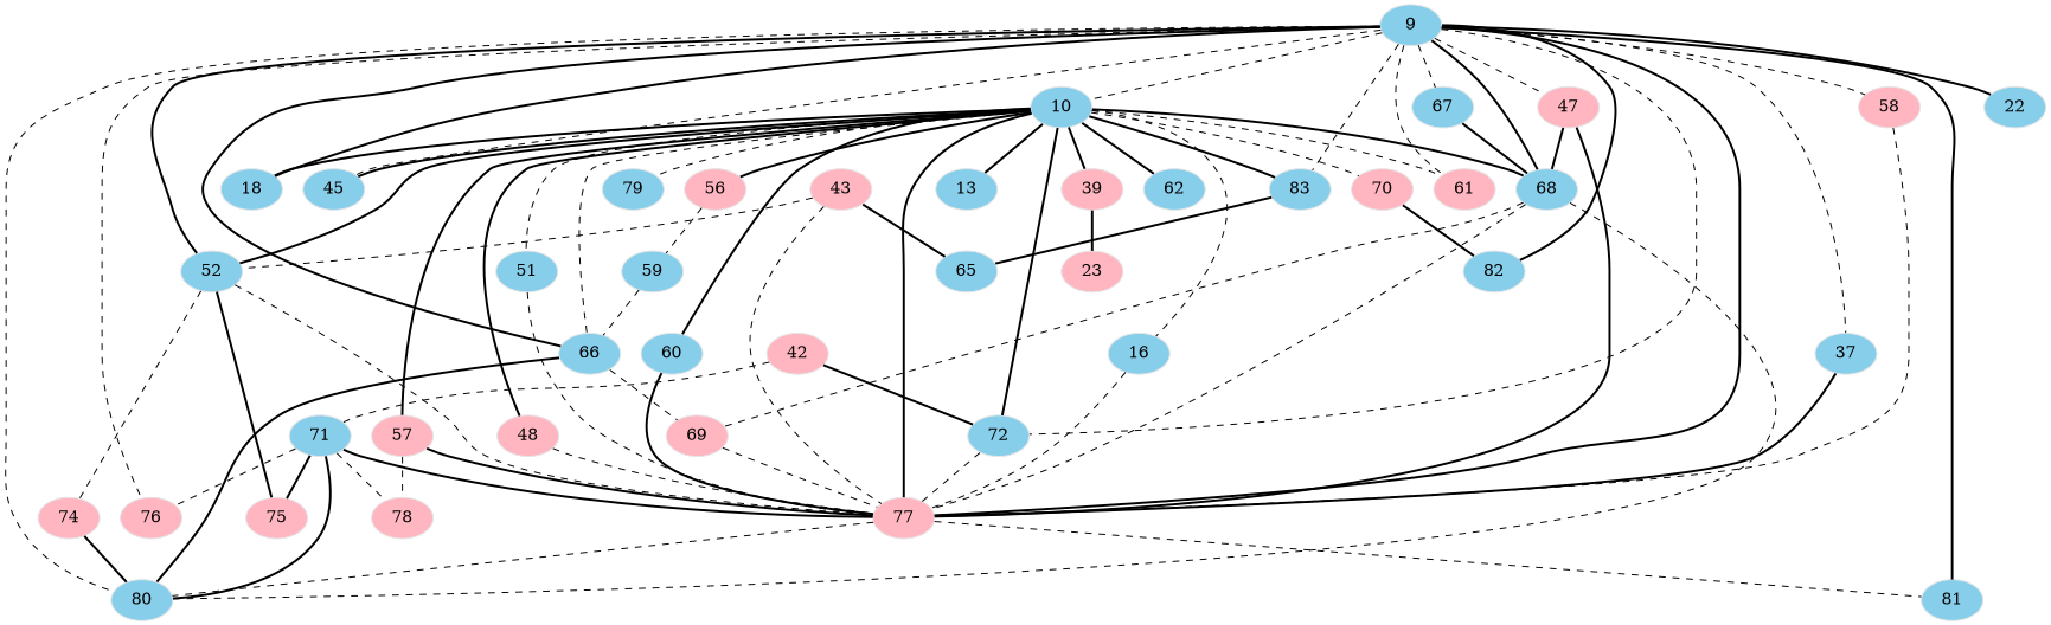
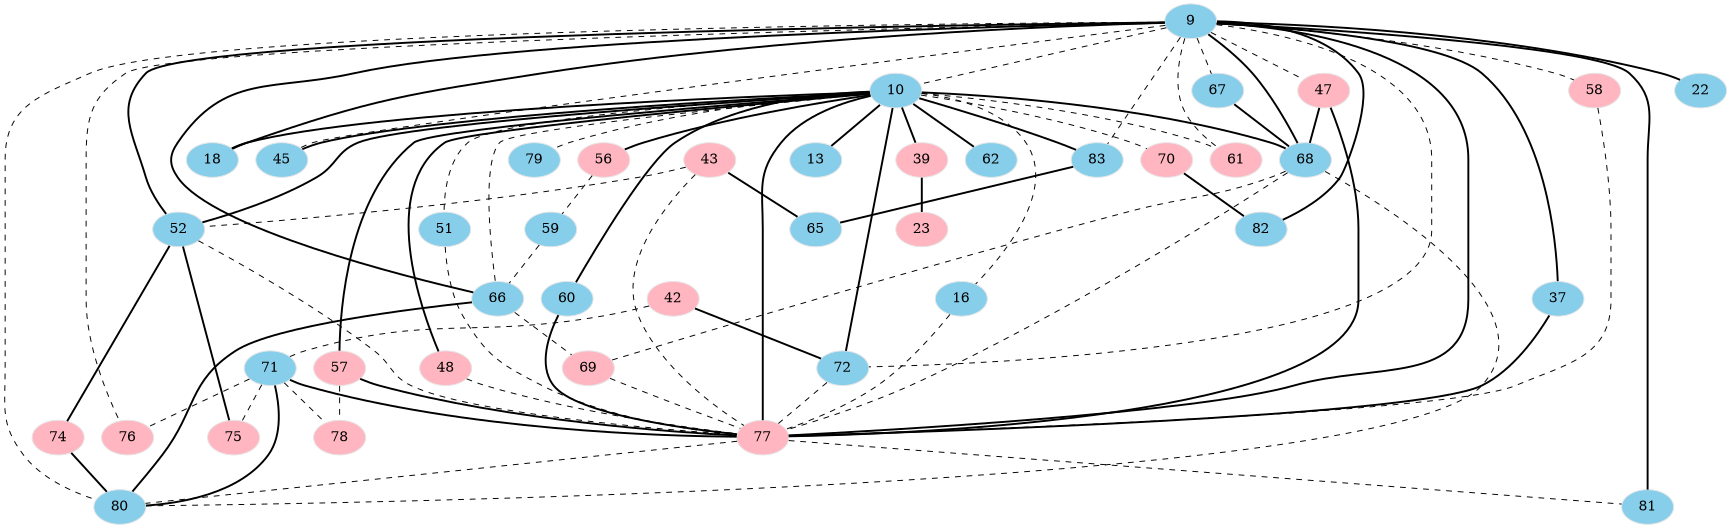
  graph {
    node [color=gray90 fillcolor=skyblue style=filled]
    edge [style=dashed]
    9 [super="+8"]
    10 [super="+7+6"]
    18
    22
    37
    45
    47 [fillcolor=lightpink super="+27"]
    52 [super="+11+32+25+49"]
    58 [fillcolor=lightpink super="+38"]
    61 [fillcolor=lightpink]
    66 [super="+55+53+46"]
    67 [super="+54"]
    68 [super="+44+5"]
    72 [super="+50"]
    76 [fillcolor=lightpink]
    77 [fillcolor=lightpink super="+73+3"]
    80 [super="+64+20"]
    81 [super="+36"]
    82
    83
    13
    16
    39 [fillcolor=lightpink]
    48 [fillcolor=lightpink]
    51
    56 [fillcolor=lightpink]
    57 [fillcolor=lightpink super="+35"]
    60
    62
    70 [fillcolor=lightpink]
    79
    74 [fillcolor=lightpink]
    75 [fillcolor=lightpink]
    69 [fillcolor=lightpink super="+33"]
    65
    23 [fillcolor=lightpink]
    59
    78 [fillcolor=lightpink]
    71 [super="+40+12+19"]
    42 [fillcolor=lightpink]
    43 [fillcolor=lightpink super="+26"]
    9 -- 10 [weight=8]
    9 -- 18 [style=bold]
    9 -- 22 [style=bold weight=2]
-   9 -- 37
+   9 -- 37 [style=bold]
    9 -- 45
    9 -- 47
    9 -- 52 [style=bold weight=4]
    9 -- 58 [weight=2]
    9 -- 61
    9 -- 66 [style=bold]
    9 -- 67 [weight=2]
    9 -- 68 [style=bold weight=4]
    9 -- 72 [weight=2]
    9 -- 76
    9 -- 77 [style=bold weight=4]
    9 -- 80 [weight=3]
    9 -- 81 [style=bold weight=2]
    9 -- 82 [style=bold]
    9 -- 83
    10 -- 18 [style=bold]
    10 -- 45 [style=bold]
    10 -- 52 [style=bold]
    10 -- 61
    10 -- 66 [weight=3]
    10 -- 68 [style=bold weight=10]
    10 -- 72 [style=bold weight=2]
    10 -- 77 [style=bold weight=9]
    10 -- 83 [style=bold]
    10 -- 13 [style=bold weight=2]
    10 -- 16
    10 -- 39 [style=bold weight=2]
    10 -- 48 [style=bold]
    10 -- 51
    10 -- 56 [style=bold weight=2]
    10 -- 57 [style=bold weight=2]
    10 -- 60 [style=bold]
    10 -- 62 [style=bold weight=2]
    10 -- 70 [weight=2]
    10 -- 79
    37 -- 77 [style=bold]
    47 -- 68 [style=bold]
    47 -- 77 [style=bold]
    52 -- 77 [weight=2]
-   52 -- 74
+   52 -- 74 [style=bold]
    52 -- 75 [style=bold]
    58 -- 77
    66 -- 80 [style=bold]
    66 -- 69
    67 -- 68 [style=bold]
    68 -- 77 [weight=5]
    68 -- 80
    68 -- 69
    72 -- 77 [weight=3]
    77 -- 80
    77 -- 81
    83 -- 65 [style=bold]
    16 -- 77
    39 -- 23 [style=bold weight=2]
    48 -- 77
    51 -- 77
    56 -- 59
    57 -- 77 [style=bold weight=2]
    57 -- 78
    60 -- 77 [style=bold]
    70 -- 82 [style=bold]
    74 -- 80 [style=bold]
    69 -- 77 [weight=2]
    59 -- 66
    71 -- 76
    71 -- 77 [style=bold weight=7]
    71 -- 80 [style=bold]
-   71 -- 75 [style=bold]
+   71 -- 75
    71 -- 78
    42 -- 72 [style=bold]
    42 -- 71
    43 -- 52
    43 -- 77 [weight=2]
    43 -- 65 [style=bold]
  }
